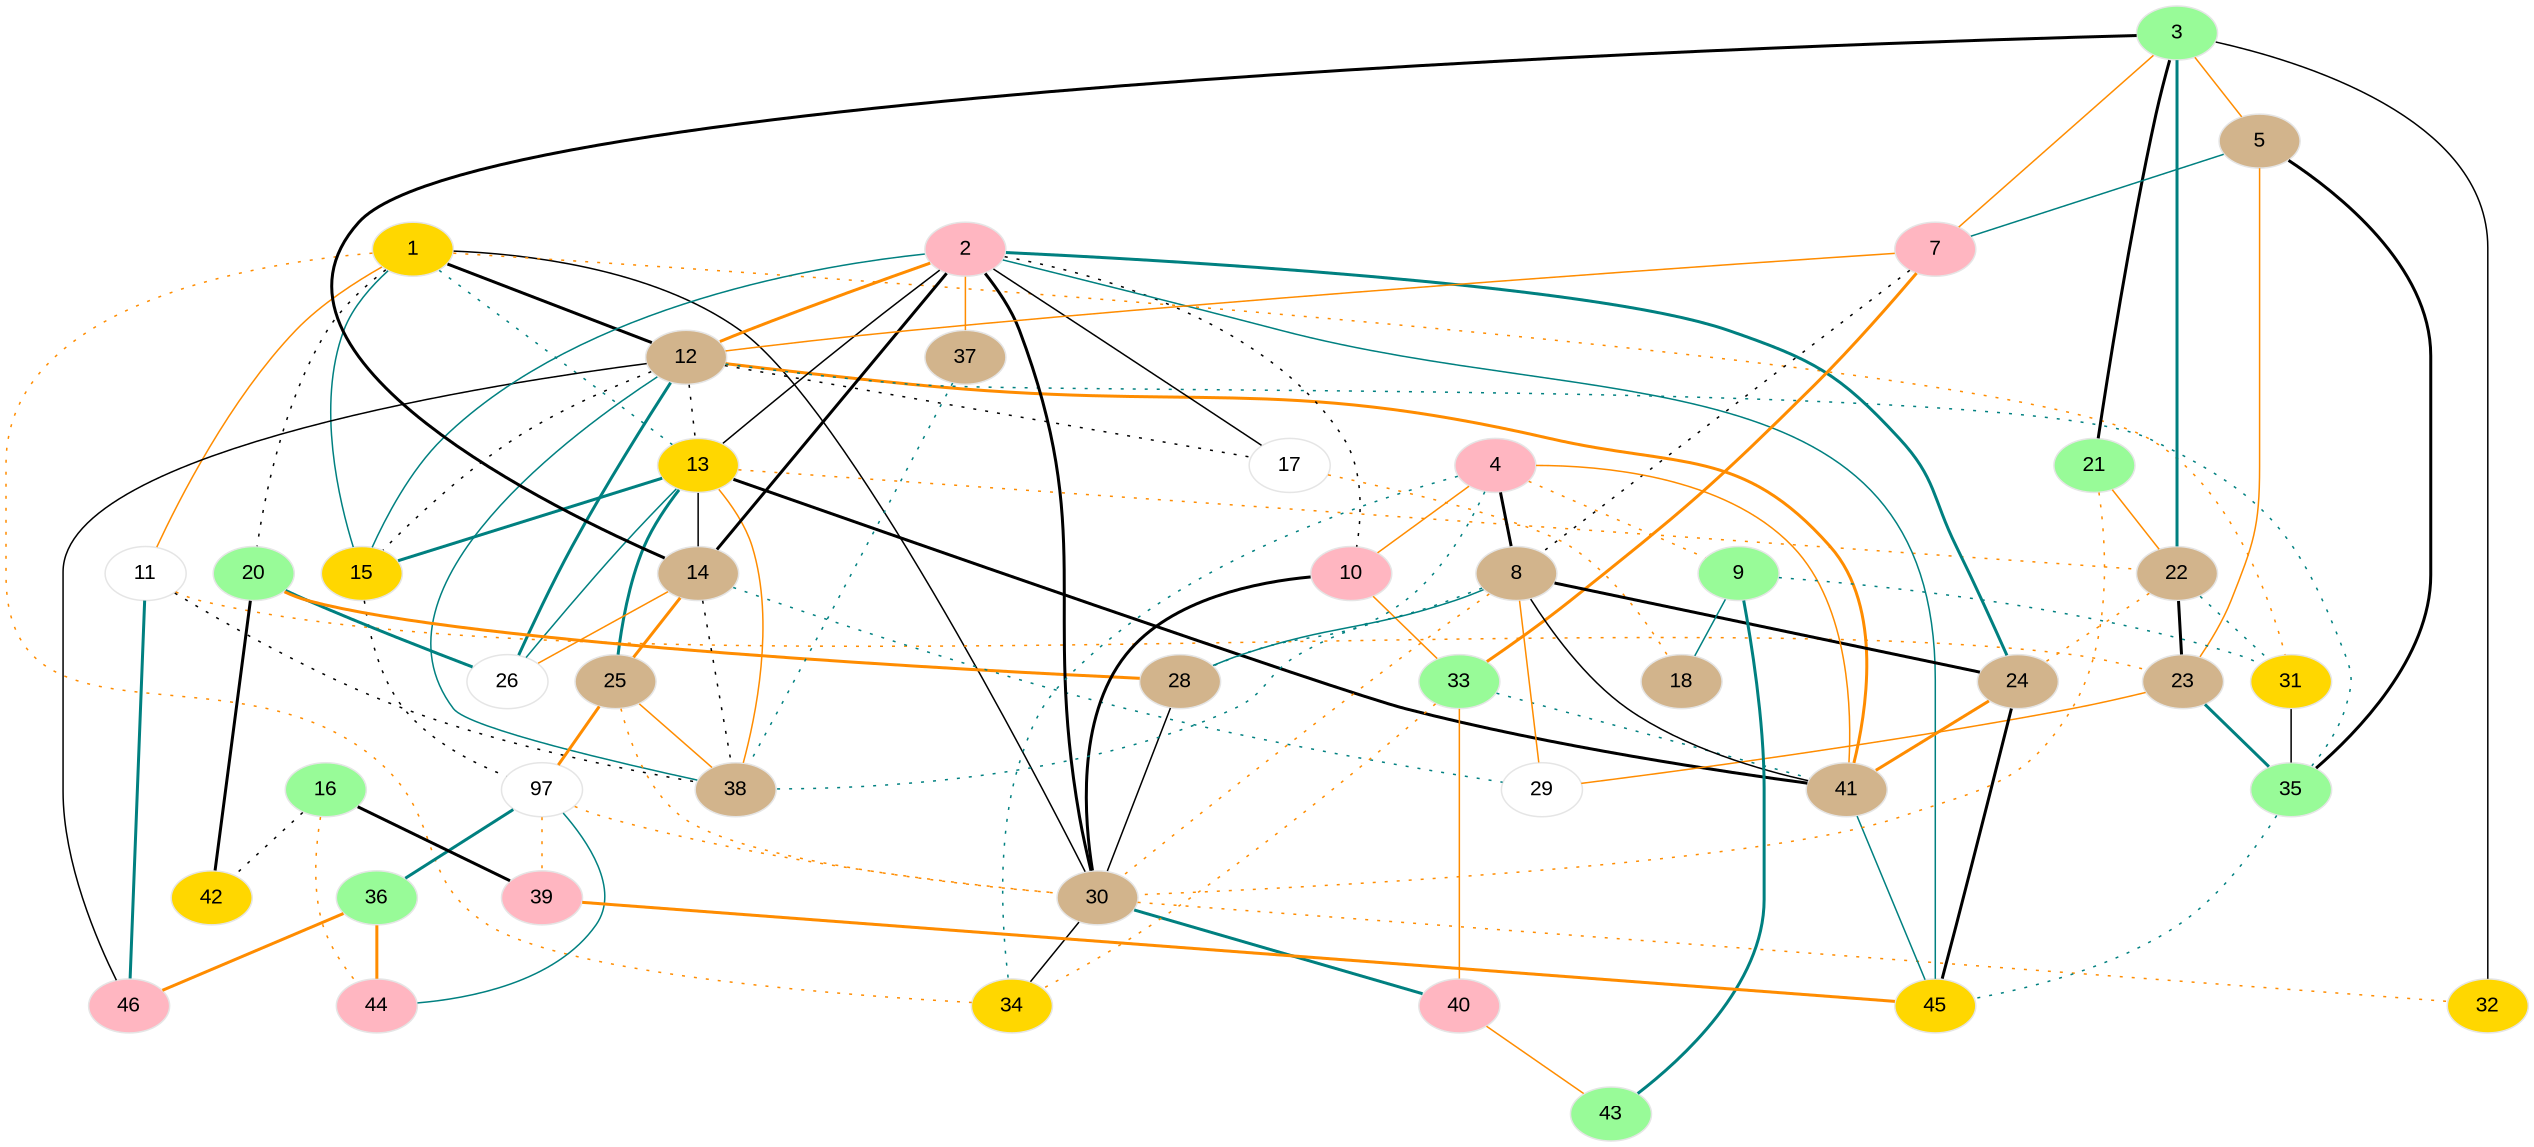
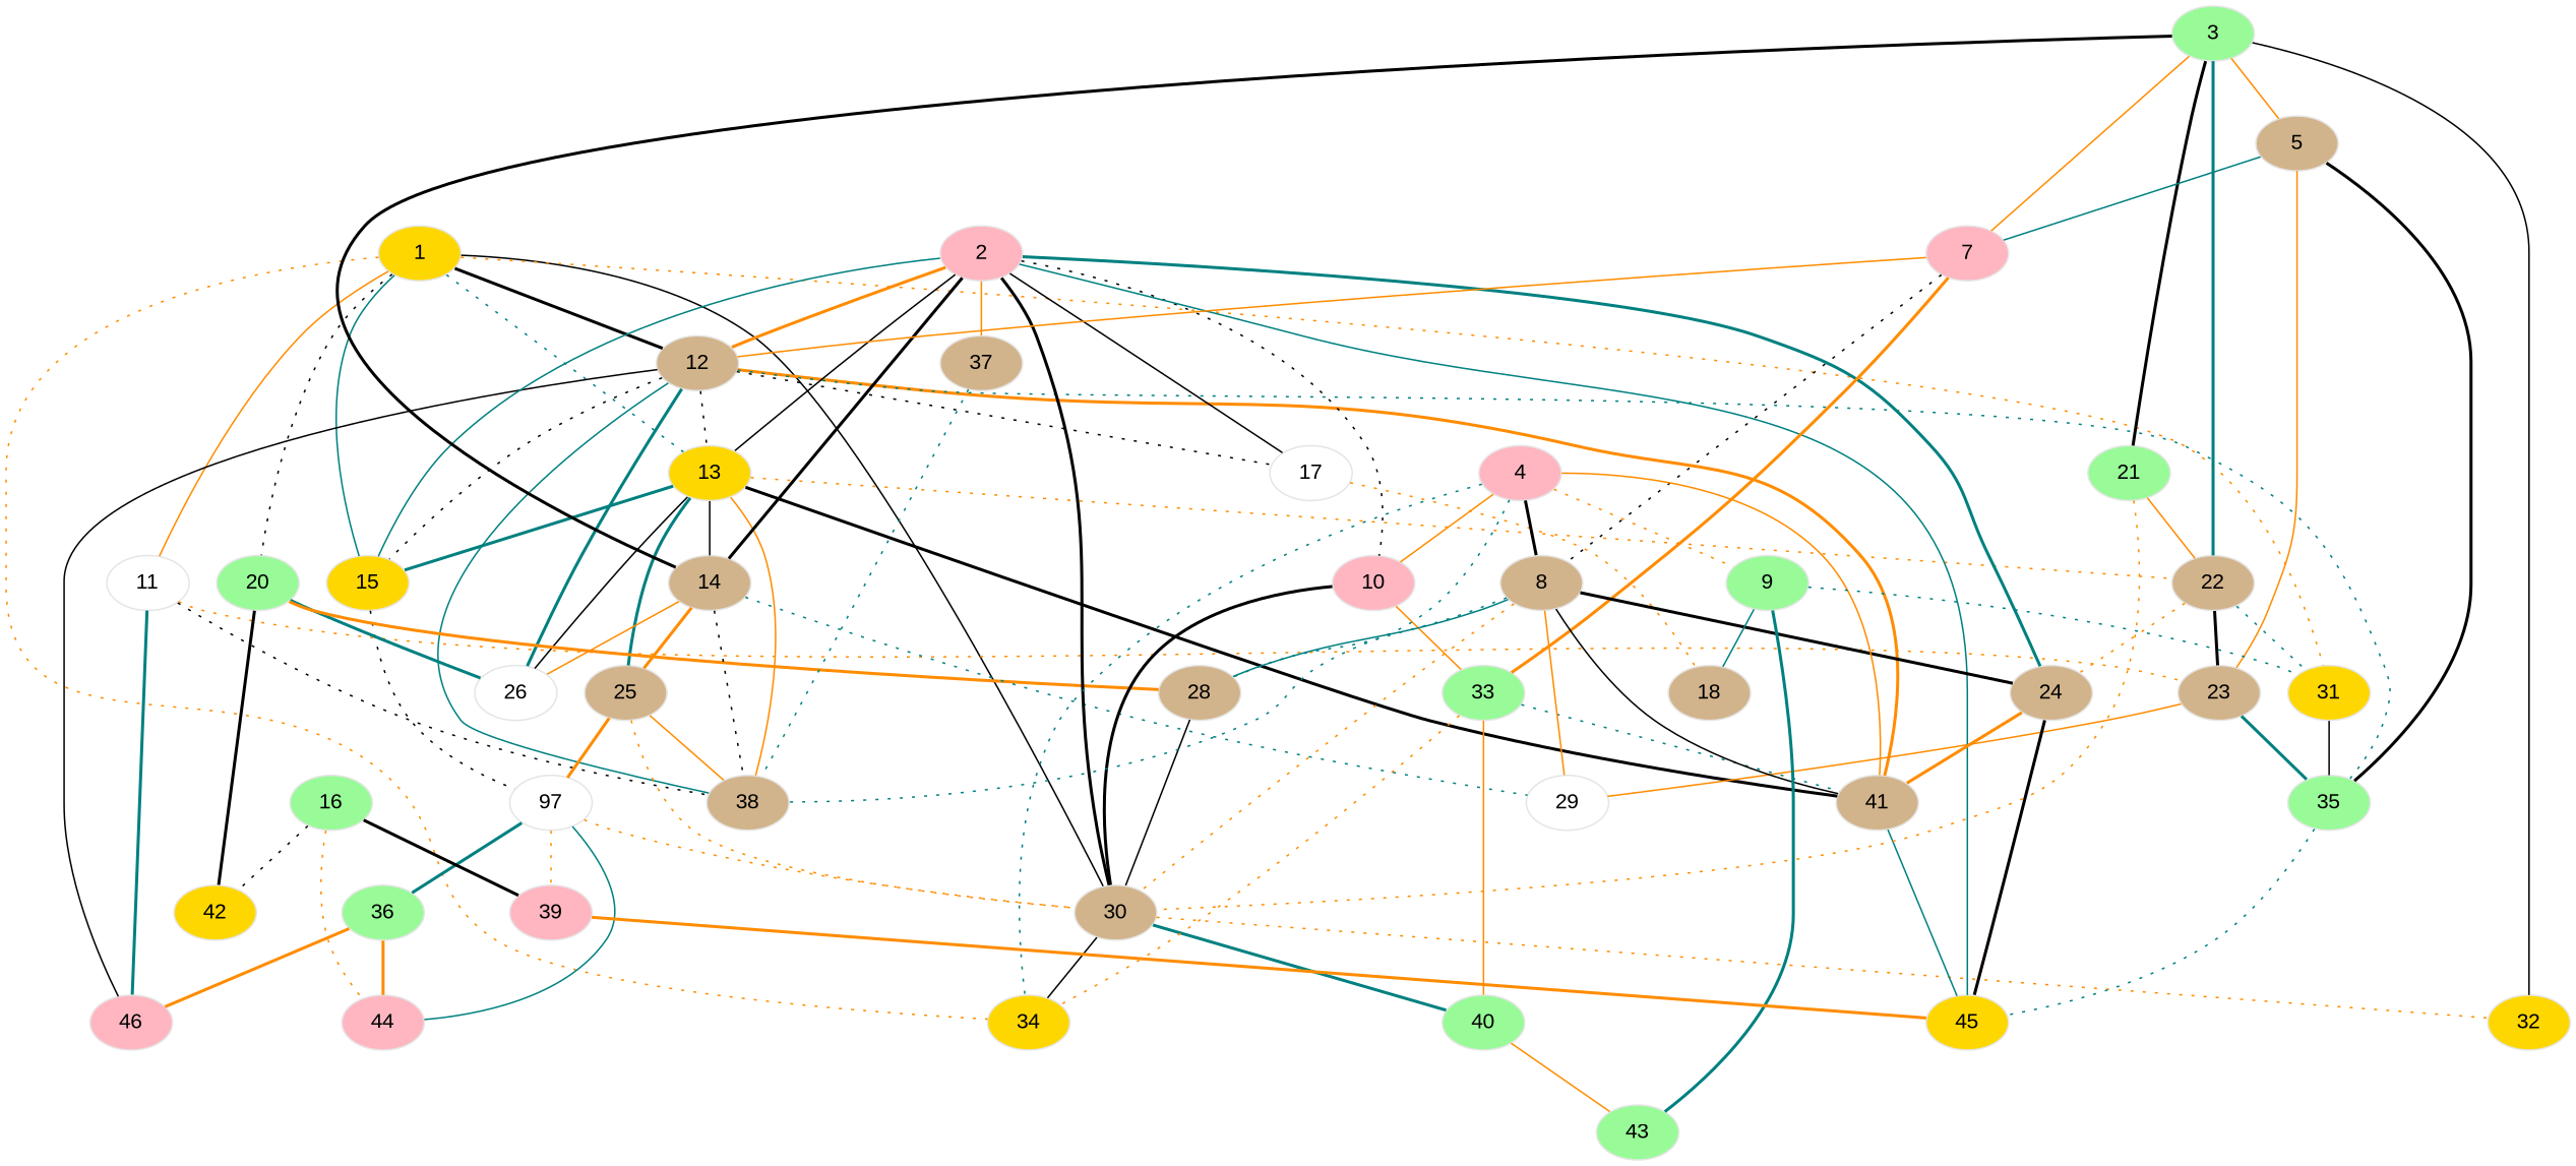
  graph {
    fontname="Liberation Sans"
    node [color=gray90 fillcolor=tan fontname="Liberation Sans" style=filled]
    edge [color=darkorange fontname="Liberation Sans" style=solid weight=1.0]
    1 [fillcolor=gold]
    11 [fillcolor=white]
    12
    13 [fillcolor=gold]
    15 [fillcolor=gold]
    20 [fillcolor=palegreen]
    30
    31 [fillcolor=gold]
    34 [fillcolor=gold]
    23
    46 [fillcolor=lightpink]
    38
    17 [fillcolor=white]
    41
    35 [fillcolor=palegreen]
    26 [fillcolor=white]
    14
    22
    25
    n20 [fillcolor=white label=97]
    28
    42 [fillcolor=gold]
    32 [fillcolor=gold]
-   40 [fillcolor=lightpink]
+   40 [fillcolor=palegreen]
    2 [fillcolor=lightpink]
    10 [fillcolor=lightpink]
    24
    37
    45 [fillcolor=gold]
    33 [fillcolor=palegreen]
    29 [fillcolor=white]
    18
    3 [fillcolor=palegreen]
    5
    7 [fillcolor=lightpink]
    21 [fillcolor=palegreen]
    8
    4 [fillcolor=lightpink]
    9 [fillcolor=palegreen]
    43 [fillcolor=palegreen]
    39 [fillcolor=lightpink]
    44 [fillcolor=lightpink]
    36 [fillcolor=palegreen]
    16 [fillcolor=palegreen]
    1 -- 11 [weight=3.0]
    1 -- 12 [color=black style=bold weight=2.0]
    1 -- 13 [color=teal style=dotted weight=2.0]
    1 -- 15 [color=teal]
    1 -- 20 [color=black style=dotted]
    1 -- 30 [color=black]
    1 -- 31 [style=dotted]
    1 -- 34 [style=dotted]
    11 -- 23 [style=dotted weight=2.0]
    11 -- 46 [color=teal style=bold]
    11 -- 38 [color=black style=dotted]
    12 -- 13 [color=black style=dotted]
    12 -- 15 [color=black style=dotted]
    12 -- 46 [color=black]
    12 -- 38 [color=teal]
    12 -- 17 [color=black style=dotted]
    12 -- 41 [style=bold]
    12 -- 35 [color=teal style=dotted]
    12 -- 26 [color=teal style=bold]
    13 -- 15 [color=teal style=bold]
    13 -- 38 [weight=2.0]
    13 -- 41 [color=black style=bold]
-   13 -- 26 [color=teal]
+   13 -- 26 [color=black]
    13 -- 14 [color=black]
    13 -- 22 [style=dotted weight=2.0]
    13 -- 25 [color=teal style=bold weight=2.0]
    15 -- n20 [color=black style=dotted]
    20 -- 26 [color=teal style=bold]
    20 -- 28 [style=bold]
    20 -- 42 [color=black style=bold]
    30 -- 34 [color=black]
    30 -- 32 [style=dotted]
    30 -- 40 [color=teal style=bold]
    31 -- 35 [color=black]
    23 -- 35 [color=teal style=bold]
    23 -- 29
    17 -- 18 [style=dotted]
    41 -- 45 [color=teal]
    35 -- 45 [color=teal style=dotted]
    14 -- 38 [color=black style=dotted]
    14 -- 26
    14 -- 25 [style=bold]
    14 -- 29 [color=teal style=dotted]
    22 -- 31 [color=teal style=dotted]
    22 -- 23 [color=black style=bold weight=2.0]
    22 -- 24 [style=dotted]
    25 -- 30 [style=dotted]
    25 -- 38
    25 -- n20 [style=bold]
    n20 -- 30 [style=dotted]
    n20 -- 39 [style=dotted]
    n20 -- 44 [color=teal]
    n20 -- 36 [color=teal style=bold]
    28 -- 30 [color=black]
    40 -- 43
    2 -- 12 [style=bold weight=2.0]
    2 -- 13 [color=black weight=2.0]
    2 -- 15 [color=teal]
    2 -- 30 [color=black style=bold]
    2 -- 17 [color=black]
    2 -- 14 [color=black style=bold]
    2 -- 10 [color=black style=dotted]
    2 -- 24 [color=teal style=bold weight=2.0]
    2 -- 37
    2 -- 45 [color=teal]
    10 -- 30 [color=black style=bold]
    10 -- 33
    24 -- 41 [style=bold]
    24 -- 45 [color=black style=bold]
    37 -- 38 [color=teal style=dotted]
    33 -- 34 [style=dotted]
    33 -- 41 [color=teal style=dotted]
    33 -- 40
    3 -- 14 [color=black style=bold]
    3 -- 22 [color=teal style=bold]
    3 -- 32 [color=black weight=2.0]
    3 -- 5
    3 -- 7
    3 -- 21 [color=black style=bold]
    5 -- 23
    5 -- 35 [color=black style=bold]
    5 -- 7 [color=teal]
    7 -- 12
    7 -- 33 [style=bold weight=2.0]
    7 -- 8 [color=black style=dotted weight=2.0]
    21 -- 30 [style=dotted]
    21 -- 22
    8 -- 30 [style=dotted]
    8 -- 38 [color=teal style=dotted]
    8 -- 41 [color=black]
    8 -- 28 [color=teal]
    8 -- 24 [color=black style=bold]
    8 -- 29
    4 -- 34 [color=teal style=dotted]
    4 -- 41
    4 -- 28 [color=teal style=dotted]
    4 -- 10
    4 -- 8 [color=black style=bold]
    4 -- 9 [style=dotted]
    9 -- 31 [color=teal style=dotted]
    9 -- 18 [color=teal]
    9 -- 43 [color=teal style=bold]
    39 -- 45 [style=bold]
    36 -- 46 [style=bold]
    36 -- 44 [style=bold]
    16 -- 42 [color=black style=dotted]
    16 -- 39 [color=black style=bold]
    16 -- 44 [style=dotted]
  }
